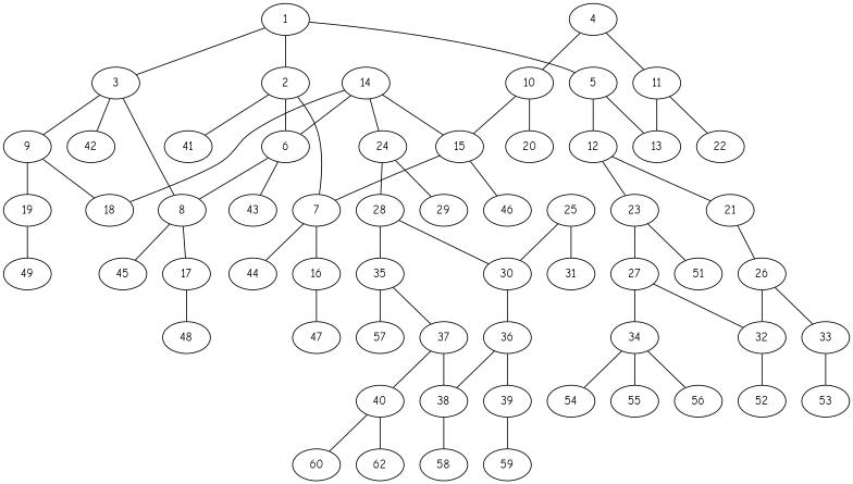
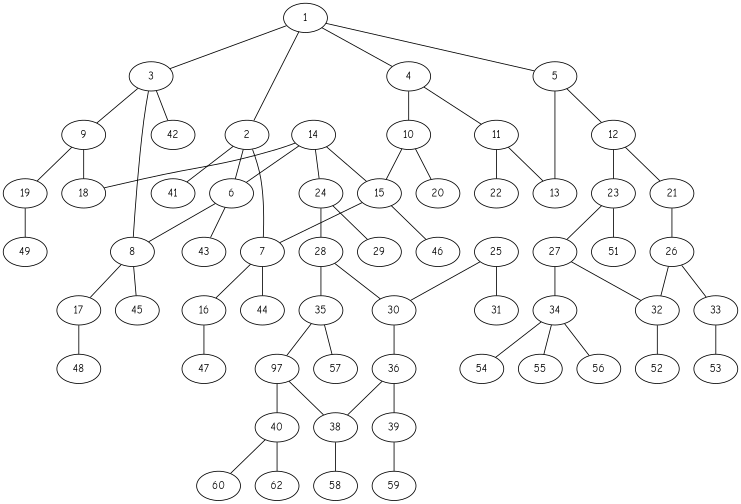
  graph {
    fontname="Comic Neue"
    node [chem=C fontname="Comic Neue"]
    edge [fontname="Comic Neue" valence=1]
    1
    2
    3
    4
    5
    6
    7
    41 [chem=H]
    8
    9
    42 [chem=H]
    10
    11
    12
    13 [chem=O]
    43 [chem=H]
    16 [chem=O]
    44 [chem=H]
    17 [chem=O]
    45 [chem=H]
    18
    19 [chem=O]
    15
    20 [chem=O]
    22 [chem=O]
    21
    23
    47 [chem=H]
    48 [chem=H]
    49 [chem=H]
    46 [chem=H]
    26
    27
    51 [chem=H]
    25
    30
    31 [chem=O]
    32
    33 [chem=O]
    34
    14
    24
    28
    29 [chem=O]
    35
    36
    52 [chem=H]
    53 [chem=H]
    54 [chem=H]
    55 [chem=H]
    56 [chem=H]
-   37
+   37 [label=97]
    57 [chem=H]
    38
    39 [chem=O]
    40
    58 [chem=H]
    59 [chem=H]
    60 [chem=H]
    62 [chem=H]
    1 -- 2
    1 -- 3
+   1 -- 4
    1 -- 5
    2 -- 6
    2 -- 7
    2 -- 41
    3 -- 8
    3 -- 9
    3 -- 42
    4 -- 10 [valence=2]
    4 -- 11
    5 -- 12
    5 -- 13 [valence=2]
    6 -- 8
    6 -- 43
    7 -- 16
    7 -- 44
    8 -- 17
    8 -- 45
    9 -- 18 [valence=2]
    9 -- 19
    10 -- 15
    10 -- 20
    11 -- 13
    11 -- 22 [valence=2]
    12 -- 21
    12 -- 23 [valence=2]
    16 -- 47
    17 -- 48
    19 -- 49
    15 -- 7
    15 -- 46
    21 -- 26 [valence=2]
    23 -- 27
    23 -- 51
    26 -- 32
    26 -- 33
    27 -- 32 [valence=2]
    27 -- 34
    25 -- 30
    25 -- 31 [valence=2]
    30 -- 36
    32 -- 52
    33 -- 53
    34 -- 54
    34 -- 55
    34 -- 56
    14 -- 6
    14 -- 18
    14 -- 15
    14 -- 24
    24 -- 28
    24 -- 29 [valence=2]
    28 -- 30 [valence=2]
    28 -- 35
    35 -- 37 [valence=2]
    35 -- 57
    36 -- 38 [valence=2]
    36 -- 39
    37 -- 38
    37 -- 40
    38 -- 58
    39 -- 59
    40 -- 60
    40 -- 62
  }
